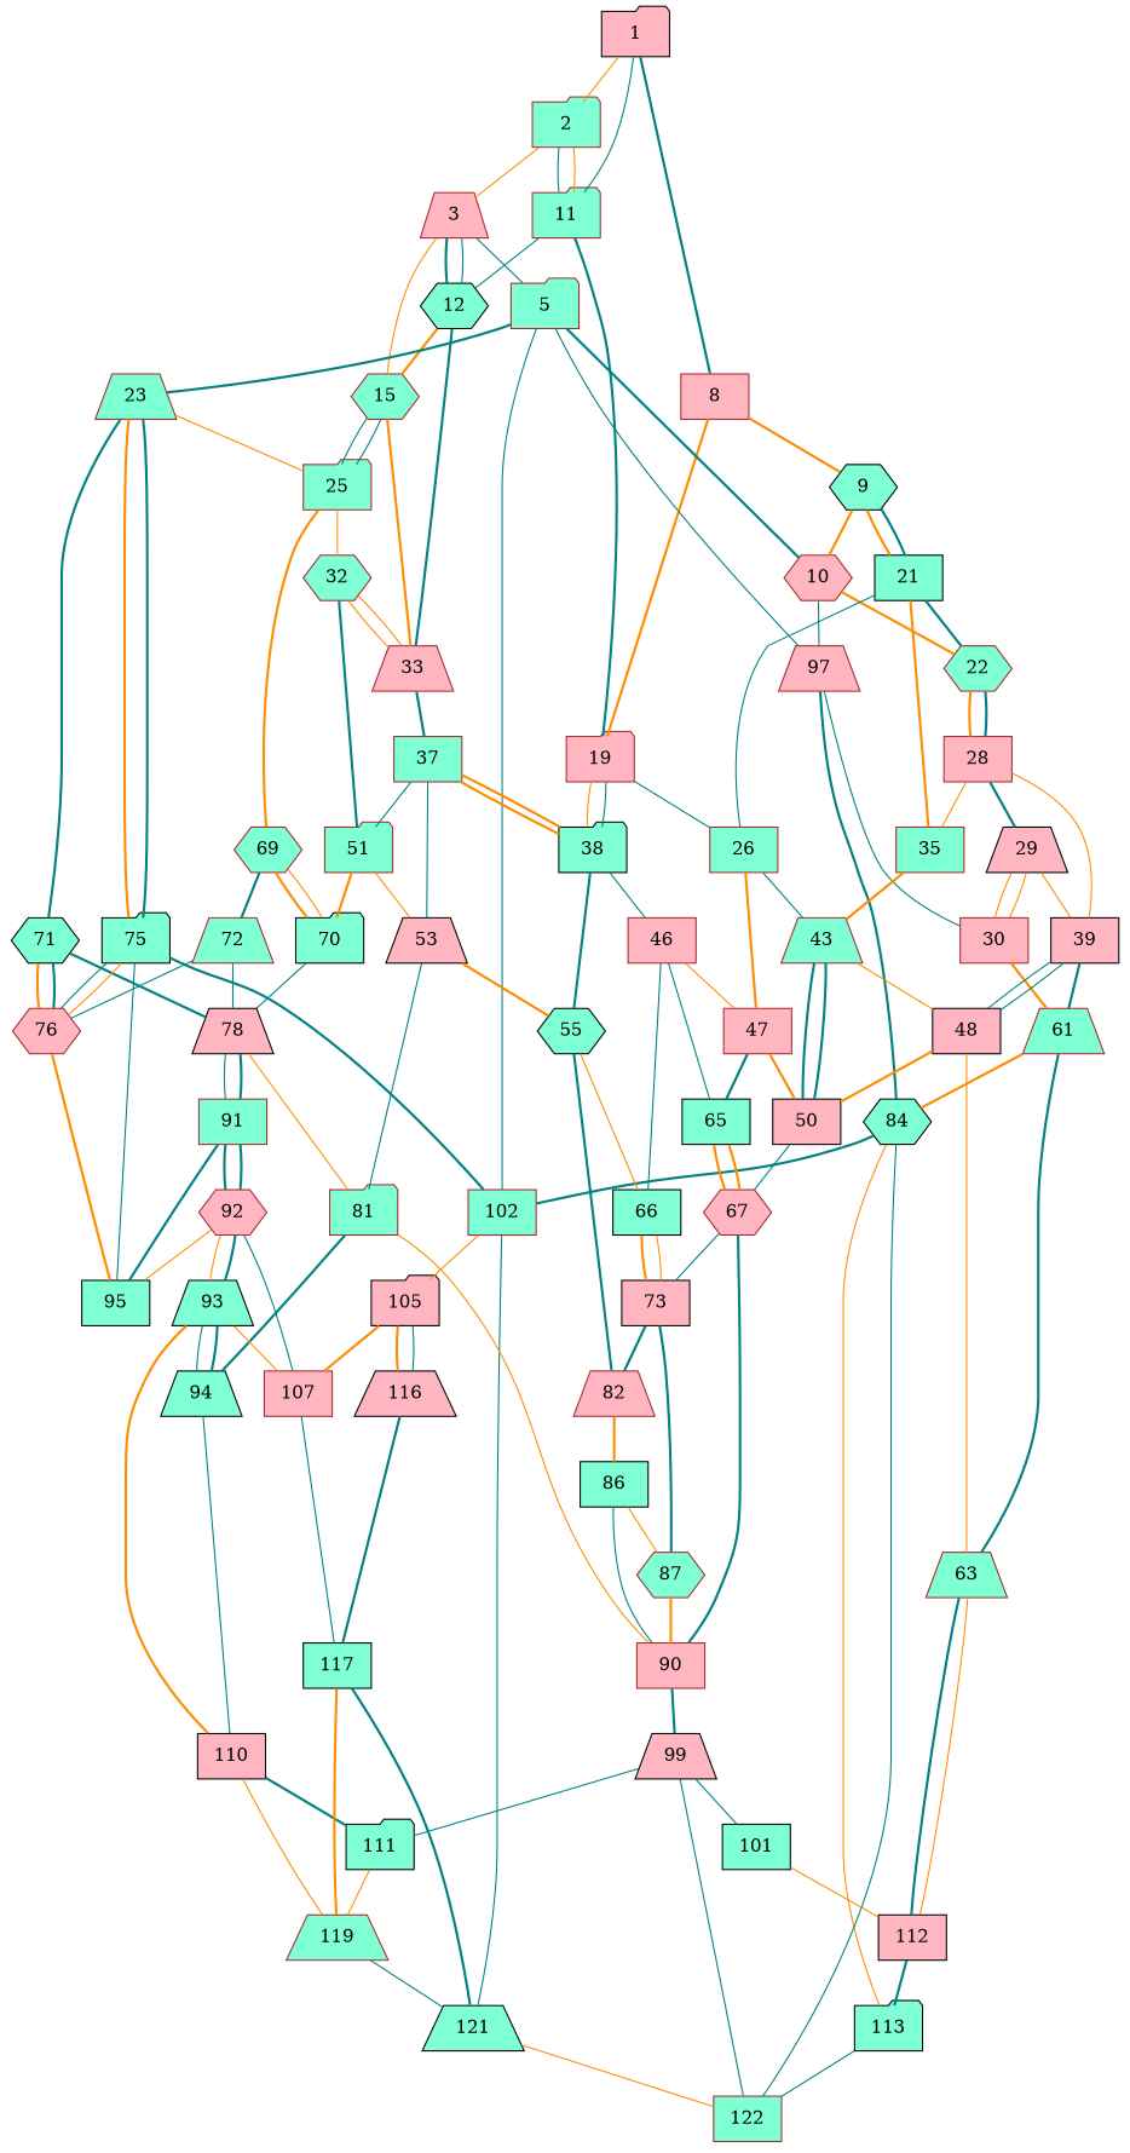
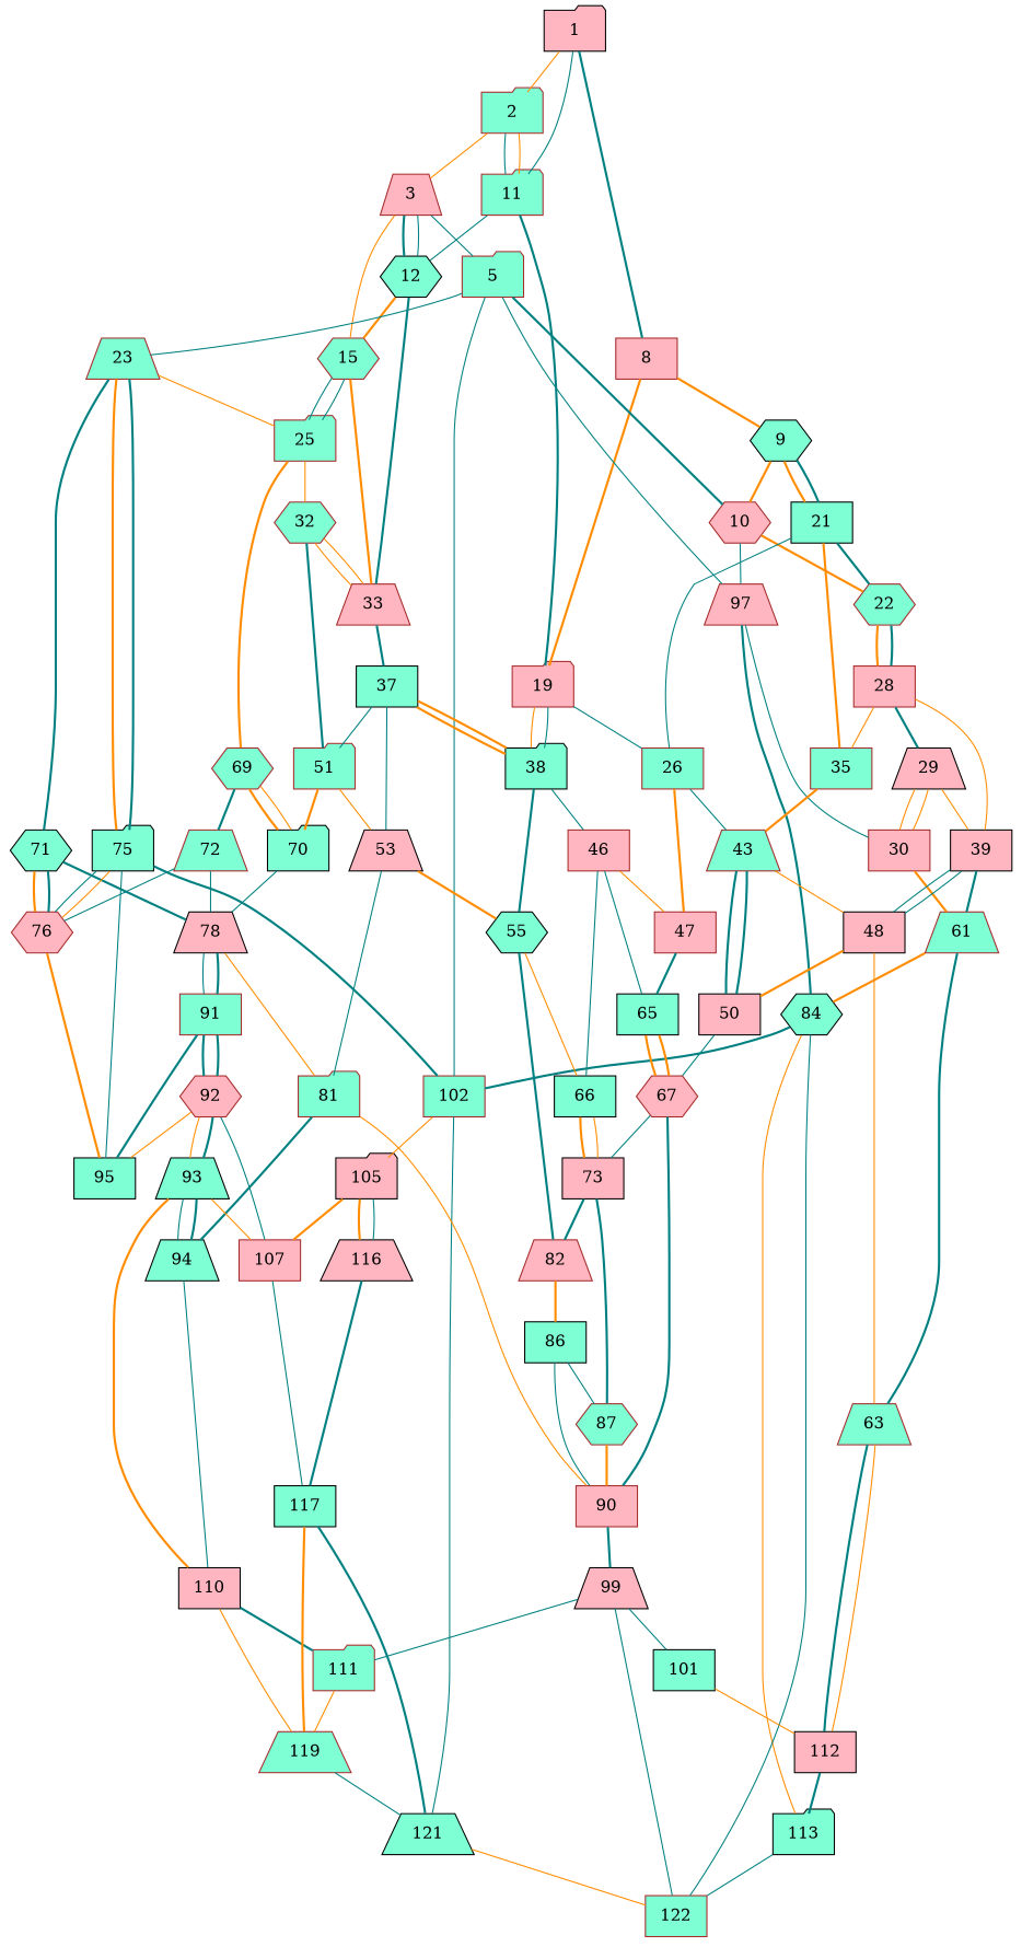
  graph {
    node [color=brown fillcolor=aquamarine shape=box style=filled]
    edge [color=teal style=solid]
    1 [color=black fillcolor=lightpink shape=folder super="+7"]
    2 [shape=folder]
    8 [fillcolor=lightpink]
    11 [shape=folder super="+14"]
    3 [fillcolor=lightpink shape=trapezium super="+4"]
    9 [color=black shape=hexagon]
    19 [fillcolor=lightpink shape=folder super="+20"]
    12 [color=black shape=hexagon super="+13"]
    5 [shape=folder super="+6"]
    15 [shape=hexagon super="+16"]
    10 [fillcolor=lightpink shape=hexagon super="+18"]
    n12 [fillcolor=lightpink label=97 shape=trapezium]
    23 [shape=trapezium super="+24"]
    102 [super="+103"]
    33 [fillcolor=lightpink shape=trapezium super="+34"]
    25 [shape=folder super="+31"]
    22 [shape=hexagon]
    30 [fillcolor=lightpink super="+59"]
    84 [color=black shape=hexagon super="+85"]
    71 [color=black shape=hexagon]
    75 [color=black shape=folder super="+97"]
    105 [color=black fillcolor=lightpink shape=folder super="+106"]
    121 [color=black shape=trapezium super="+125"]
    21 [color=black super="+27"]
    26 [super="+42"]
    38 [color=black shape=folder super="+45"]
    35
    28 [fillcolor=lightpink super="+36"]
-   37 [super="+52"]
+   37 [color=black super="+52"]
    32 [shape=hexagon]
    69 [shape=hexagon]
    61 [shape=trapezium super="+62"]
    113 [color=black shape=folder super="+124"]
    122 [super="+123"]
    43 [shape=trapezium super="+44"]
    47 [fillcolor=lightpink super="+49"]
    46 [fillcolor=lightpink super="+64"]
    55 [color=black shape=hexagon super="+56"]
    29 [color=black fillcolor=lightpink shape=trapezium super="+41"]
    39 [color=black fillcolor=lightpink super="+40"]
    78 [color=black fillcolor=lightpink shape=trapezium super="+79"]
    76 [fillcolor=lightpink shape=hexagon super="+80"]
    95 [color=black super="+98"]
    51 [shape=folder super="+60"]
    70 [color=black shape=folder]
    72 [shape=trapezium super="+77"]
    48 [color=black fillcolor=lightpink super="+58"]
    50 [color=black fillcolor=lightpink super="+57"]
    65 [color=black]
    63 [shape=trapezium]
    53 [color=black fillcolor=lightpink shape=trapezium super="+54"]
    81 [shape=folder super="+89"]
    66 [color=black]
    82 [fillcolor=lightpink shape=trapezium super="+83"]
    67 [fillcolor=lightpink shape=hexagon super="+68"]
    73 [color=black fillcolor=lightpink super="+74"]
    112 [color=black fillcolor=lightpink super="+114"]
    90 [fillcolor=lightpink super="+96"]
    94 [color=black shape=trapezium]
    86 [color=black super="+88"]
    87 [shape=hexagon]
    101 [color=black]
    91
    92 [fillcolor=lightpink shape=hexagon super="+104"]
    99 [color=black fillcolor=lightpink shape=trapezium super="+100"]
    110 [color=black fillcolor=lightpink super="+115"]
-   111 [color=black shape=folder]
+   111 [shape=folder]
    93 [color=black shape=trapezium super="+109"]
    107 [fillcolor=lightpink super="+108"]
    117 [color=black super="+118"]
    119 [shape=trapezium super="+120"]
    116 [color=black fillcolor=lightpink shape=trapezium]
    1 -- 2 [color=darkorange]
    1 -- 8 [style=bold]
    1 -- 11
    2 -- 11
    2 -- 11 [color=darkorange]
    2 -- 3 [color=darkorange]
    8 -- 9 [color=darkorange style=bold]
    8 -- 19 [color=darkorange style=bold]
    11 -- 19 [style=bold]
    11 -- 12
    3 -- 12 [style=bold]
    3 -- 12
    3 -- 5
    3 -- 15 [color=darkorange]
    9 -- 10 [color=darkorange style=bold]
    9 -- 21 [color=darkorange style=bold]
    9 -- 21 [style=bold]
    19 -- 26
    19 -- 38 [color=darkorange]
    19 -- 38
    12 -- 15 [color=darkorange style=bold]
    12 -- 33 [style=bold]
    5 -- 10 [style=bold]
    5 -- n12
-   5 -- 23 [style=bold]
+   5 -- 23
    5 -- 102
    15 -- 33 [color=darkorange style=bold]
    15 -- 25
    15 -- 25
    10 -- n12
    10 -- 22 [color=darkorange style=bold]
    n12 -- 30
    n12 -- 84 [style=bold]
    23 -- 25 [color=darkorange]
    23 -- 71 [style=bold]
    23 -- 75 [color=darkorange style=bold]
    23 -- 75 [style=bold]
    102 -- 105 [color=darkorange]
    102 -- 121
    33 -- 37 [style=bold]
    25 -- 32 [color=darkorange]
    25 -- 69 [color=darkorange style=bold]
    22 -- 28 [color=darkorange style=bold]
    22 -- 28 [style=bold]
    30 -- 61 [color=darkorange style=bold]
    84 -- 102 [style=bold]
    84 -- 113 [color=darkorange]
    84 -- 122
    71 -- 78 [style=bold]
    71 -- 76 [color=darkorange style=bold]
    71 -- 76 [style=bold]
    75 -- 102 [style=bold]
    75 -- 76
    75 -- 76 [color=darkorange]
    75 -- 95
    105 -- 107 [color=darkorange style=bold]
    105 -- 116 [color=darkorange style=bold weight=2]
    105 -- 116
    121 -- 122 [color=darkorange]
    21 -- 22 [style=bold]
    21 -- 26
    21 -- 35 [color=darkorange style=bold]
    26 -- 43
    26 -- 47 [color=darkorange style=bold]
    38 -- 46
    38 -- 55 [style=bold]
    35 -- 43 [color=darkorange style=bold]
    28 -- 35 [color=darkorange]
    28 -- 29 [style=bold]
    28 -- 39 [color=darkorange]
    37 -- 38 [color=darkorange style=bold]
    37 -- 38 [color=darkorange style=bold]
    37 -- 51
    37 -- 53
    32 -- 33 [color=darkorange]
    32 -- 33 [color=darkorange]
    32 -- 51 [style=bold]
    69 -- 70 [color=darkorange style=bold]
    69 -- 70 [color=darkorange]
    69 -- 72 [style=bold]
    61 -- 84 [color=darkorange style=bold]
    61 -- 63 [style=bold]
    113 -- 122
    43 -- 48 [color=darkorange]
    43 -- 50 [style=bold]
    43 -- 50 [style=bold]
-   47 -- 50 [color=darkorange style=bold]
    47 -- 65 [style=bold]
    46 -- 47 [color=darkorange]
    46 -- 65
    46 -- 66
    55 -- 66 [color=darkorange]
    55 -- 82 [style=bold]
    29 -- 30 [color=darkorange weight=2]
    29 -- 30 [color=darkorange]
    29 -- 39 [color=darkorange]
    39 -- 61 [style=bold]
    39 -- 48
    39 -- 48
    78 -- 81 [color=darkorange]
    78 -- 91
    78 -- 91 [style=bold]
    76 -- 95 [color=darkorange style=bold]
    51 -- 70 [color=darkorange style=bold]
    51 -- 53 [color=darkorange]
    70 -- 78
    72 -- 78
    72 -- 76
    48 -- 50 [color=darkorange style=bold]
    48 -- 63 [color=darkorange]
    50 -- 67
    65 -- 67 [color=darkorange style=bold]
    65 -- 67 [color=darkorange style=bold]
    63 -- 112 [style=bold]
    63 -- 112 [color=darkorange]
    53 -- 55 [color=darkorange style=bold]
    53 -- 81
    81 -- 90 [color=darkorange]
    81 -- 94 [style=bold]
    66 -- 73 [color=darkorange style=bold]
    66 -- 73 [color=darkorange]
    82 -- 86 [color=darkorange style=bold weight=2]
    67 -- 73
    67 -- 90 [style=bold]
    73 -- 82 [style=bold]
    73 -- 87 [style=bold]
    112 -- 113 [style=bold weight=2]
    90 -- 99 [style=bold]
    94 -- 110
    86 -- 90
-   86 -- 87 [color=darkorange]
+   86 -- 87
    87 -- 90 [color=darkorange style=bold]
    101 -- 112 [color=darkorange]
    91 -- 95 [style=bold]
    91 -- 92 [style=bold]
    91 -- 92 [style=bold]
    92 -- 95 [color=darkorange]
    92 -- 93 [color=darkorange]
    92 -- 93 [style=bold]
    92 -- 107
    99 -- 122
    99 -- 101
    99 -- 111
    110 -- 111 [style=bold]
    110 -- 119 [color=darkorange]
    111 -- 119 [color=darkorange]
    93 -- 94
    93 -- 94 [style=bold]
    93 -- 110 [color=darkorange style=bold]
    93 -- 107 [color=darkorange]
    107 -- 117
    117 -- 121 [style=bold]
    117 -- 119 [color=darkorange style=bold]
    119 -- 121
    116 -- 117 [style=bold]
  }
